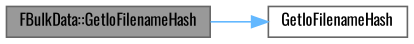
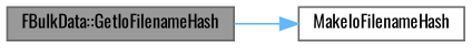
  digraph {
    rankdir=LR
    fontname=Oswald
    node [fontname=Oswald fontsize=10 shape=box style=filled]
    n1 [color=gray40 fillcolor=grey60 fontcolor=black height=0.2 label="FBulkData::GetIoFilenameHash" width=0.4]
-   n2 [color=grey40 fillcolor=white height=0.2 label=GetIoFilenameHash width=0.4]
+   n2 [color=grey40 fillcolor=white height=0.2 label=MakeIoFilenameHash width=0.4]
    n1 -> n2 [color=steelblue1 fontname=Oswald fontsize=10 labelfontname=Helvetica labelfontsize=10 style=solid]
  }
